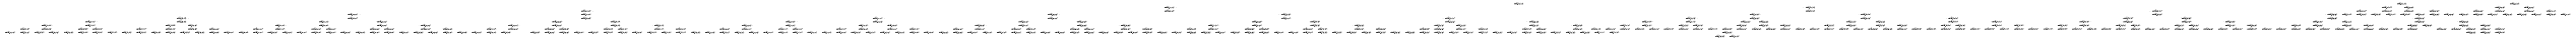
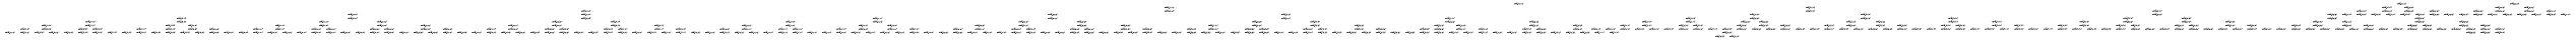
  digraph {
    n1 [label="Node{data=[4725, 4725]}"]
    n2 [label="Node{data=[2761, 2761]}"]
    n3 [label="Node{data=[4916, 4916]}"]
    n4 [label="Node{data=[2040, 2040]}"]
    n5 [label="Node{data=[2897, 2897]}"]
    n6 [label="Node{data=[4840, 4840]}"]
    n7 [label="Node{data=[5977, 5977]}"]
    n8 [label="Node{data=[2008, 2008]}"]
    n9 [label="Node{data=[2072, 2072]}"]
    n10 [label="Node{data=[2865, 2865]}"]
    n11 [label="Node{data=[4357, 4357]}"]
    n12 [label="Node{data=[1945, 1945]}"]
    n13 [label="Node{data=[2024, 2024]}"]
    n14 [label="Node{data=[2293, 2293]}"]
    n15 [label="Node{data=[1937, 1937]}"]
    n16 [label="Node{data=[1953, 1953]}"]
    n17 [label="Node{data=[2016, 2016]}"]
    n18 [label="Node{data=[2032, 2032]}"]
    n19 [label="Node{data=[1910, 1910]}"]
    n20 [label="Node{data=[1941, 1941]}"]
    n21 [label="Node{data=[1949, 1949]}"]
    n22 [label="Node{data=[1957, 1957]}"]
    n23 [label="Node{data=[1391, 1391]}"]
    n24 [label="Node{data=[1935, 1935]}"]
    n25 [label="Node{data=[1939, 1939]}"]
    n26 [label="Node{data=[1943, 1943]}"]
    n27 [label="Node{data=[1103, 1103]}"]
    n28 [label="Node{data=[1867, 1867]}"]
    n29 [label="Node{data=[1934, 1934]}"]
    n30 [label="Node{data=[1936, 1936]}"]
    n31 [label="Node{data=[1938, 1938]}"]
    n32 [label="Node{data=[1940, 1940]}"]
    n33 [label="Node{data=[1942, 1942]}"]
    n34 [label="Node{data=[1944, 1944]}"]
    n35 [label="Node{data=[1947, 1947]}"]
    n36 [label="Node{data=[1951, 1951]}"]
    n37 [label="Node{data=[1955, 1955]}"]
    n38 [label="Node{data=[2006, 2006]}"]
    n39 [label="Node{data=[1946, 1946]}"]
    n40 [label="Node{data=[1948, 1948]}"]
    n41 [label="Node{data=[1950, 1950]}"]
    n42 [label="Node{data=[1952, 1952]}"]
    n43 [label="Node{data=[1954, 1954]}"]
    n44 [label="Node{data=[1956, 1956]}"]
    n45 [label="Node{data=[2005, 2005]}"]
    n46 [label="Node{data=[2007, 2007]}"]
    n47 [label="Node{data=[2012, 2012]}"]
    n48 [label="Node{data=[2020, 2020]}"]
    n49 [label="Node{data=[2028, 2028]}"]
    n50 [label="Node{data=[2036, 2036]}"]
    n51 [label="Node{data=[2010, 2010]}"]
    n52 [label="Node{data=[2014, 2014]}"]
    n53 [label="Node{data=[2018, 2018]}"]
    n54 [label="Node{data=[2022, 2022]}"]
    n55 [label="Node{data=[2009, 2009]}"]
    n56 [label="Node{data=[2011, 2011]}"]
    n57 [label="Node{data=[2013, 2013]}"]
    n58 [label="Node{data=[2015, 2015]}"]
    n59 [label="Node{data=[2017, 2017]}"]
    n60 [label="Node{data=[2019, 2019]}"]
    n61 [label="Node{data=[2021, 2021]}"]
    n62 [label="Node{data=[2023, 2023]}"]
    n63 [label="Node{data=[2026, 2026]}"]
    n64 [label="Node{data=[2030, 2030]}"]
    n65 [label="Node{data=[2034, 2034]}"]
    n66 [label="Node{data=[2038, 2038]}"]
    n67 [label="Node{data=[2025, 2025]}"]
    n68 [label="Node{data=[2027, 2027]}"]
    n69 [label="Node{data=[2029, 2029]}"]
    n70 [label="Node{data=[2031, 2031]}"]
    n71 [label="Node{data=[2033, 2033]}"]
    n72 [label="Node{data=[2035, 2035]}"]
    n73 [label="Node{data=[2037, 2037]}"]
    n74 [label="Node{data=[2039, 2039]}"]
    n75 [label="Node{data=[2253, 2253]}"]
    n76 [label="Node{data=[2409, 2409]}"]
    n77 [label="Node{data=[2048, 2048]}"]
    n78 [label="Node{data=[2044, 2044]}"]
    n79 [label="Node{data=[2052, 2052]}"]
    n80 [label="Node{data=[2064, 2064]}"]
    n81 [label="Node{data=[2060, 2060]}"]
    n82 [label="Node{data=[2068, 2068]}"]
    n83 [label="Node{data=[2042, 2042]}"]
    n84 [label="Node{data=[2046, 2046]}"]
    n85 [label="Node{data=[2050, 2050]}"]
    n86 [label="Node{data=[2054, 2054]}"]
    n87 [label="Node{data=[2041, 2041]}"]
    n88 [label="Node{data=[2043, 2043]}"]
    n89 [label="Node{data=[2045, 2045]}"]
    n90 [label="Node{data=[2047, 2047]}"]
    n91 [label="Node{data=[2049, 2049]}"]
    n92 [label="Node{data=[2051, 2051]}"]
    n93 [label="Node{data=[2053, 2053]}"]
    n94 [label="Node{data=[2055, 2055]}"]
    n95 [label="Node{data=[2058, 2058]}"]
    n96 [label="Node{data=[2062, 2062]}"]
    n97 [label="Node{data=[2066, 2066]}"]
    n98 [label="Node{data=[2070, 2070]}"]
    n99 [label="Node{data=[2057, 2057]}"]
    n100 [label="Node{data=[2059, 2059]}"]
    n101 [label="Node{data=[2061, 2061]}"]
    n102 [label="Node{data=[2063, 2063]}"]
    n103 [label="Node{data=[2065, 2065]}"]
    n104 [label="Node{data=[2067, 2067]}"]
    n105 [label="Node{data=[2069, 2069]}"]
    n106 [label="Node{data=[2071, 2071]}"]
    n107 [label="Node{data=[2076, 2076]}"]
    n108 [label="Node{data=[2257, 2257]}"]
    n109 [label="Node{data=[2405, 2405]}"]
    n110 [label="Node{data=[2413, 2413]}"]
    n111 [label="Node{data=[2074, 2074]}"]
    n112 [label="Node{data=[2158, 2158]}"]
    n113 [label="Node{data=[2255, 2255]}"]
    n114 [label="Node{data=[2259, 2259]}"]
    n115 [label="Node{data=[2073, 2073]}"]
    n116 [label="Node{data=[2075, 2075]}"]
    n117 [label="Node{data=[2098, 2098]}"]
+   n118 [label="Node{data=[2226, 2226]}"]
    n119 [label="Node{data=[2254, 2254]}"]
    n120 [label="Node{data=[2256, 2256]}"]
    n121 [label="Node{data=[2258, 2258]}"]
    n122 [label="Node{data=[2291, 2291]}"]
    n123 [label="Node{data=[2403, 2403]}"]
    n124 [label="Node{data=[2407, 2407]}"]
    n125 [label="Node{data=[2411, 2411]}"]
    n126 [label="Node{data=[2415, 2415]}"]
    n127 [label="Node{data=[2344, 2344]}"]
    n128 [label="Node{data=[2404, 2404]}"]
    n129 [label="Node{data=[2406, 2406]}"]
    n130 [label="Node{data=[2408, 2408]}"]
    n131 [label="Node{data=[2410, 2410]}"]
    n132 [label="Node{data=[2412, 2412]}"]
    n133 [label="Node{data=[2414, 2414]}"]
    n134 [label="Node{data=[2456, 2456]}"]
    n135 [label="Node{data=[2777, 2777]}"]
    n136 [label="Node{data=[2881, 2881]}"]
    n137 [label="Node{data=[3701, 3701]}"]
    n138 [label="Node{data=[4677, 4677]}"]
    n139 [label="Node{data=[2769, 2769]}"]
    n140 [label="Node{data=[2785, 2785]}"]
    n141 [label="Node{data=[2873, 2873]}"]
    n142 [label="Node{data=[2889, 2889]}"]
    n143 [label="Node{data=[2765, 2765]}"]
    n144 [label="Node{data=[2773, 2773]}"]
    n145 [label="Node{data=[2781, 2781]}"]
    n146 [label="Node{data=[2789, 2789]}"]
    n147 [label="Node{data=[2763, 2763]}"]
    n148 [label="Node{data=[2767, 2767]}"]
    n149 [label="Node{data=[2771, 2771]}"]
    n150 [label="Node{data=[2775, 2775]}"]
    n151 [label="Node{data=[2762, 2762]}"]
    n152 [label="Node{data=[2764, 2764]}"]
    n153 [label="Node{data=[2766, 2766]}"]
    n154 [label="Node{data=[2768, 2768]}"]
    n155 [label="Node{data=[2770, 2770]}"]
    n156 [label="Node{data=[2772, 2772]}"]
    n157 [label="Node{data=[2774, 2774]}"]
    n158 [label="Node{data=[2776, 2776]}"]
    n159 [label="Node{data=[2779, 2779]}"]
    n160 [label="Node{data=[2783, 2783]}"]
    n161 [label="Node{data=[2787, 2787]}"]
    n162 [label="Node{data=[2791, 2791]}"]
    n163 [label="Node{data=[2778, 2778]}"]
    n164 [label="Node{data=[2780, 2780]}"]
    n165 [label="Node{data=[2782, 2782]}"]
    n166 [label="Node{data=[2784, 2784]}"]
    n167 [label="Node{data=[2786, 2786]}"]
    n168 [label="Node{data=[2788, 2788]}"]
    n169 [label="Node{data=[2790, 2790]}"]
    n170 [label="Node{data=[2792, 2792]}"]
    n171 [label="Node{data=[2869, 2869]}"]
    n172 [label="Node{data=[2877, 2877]}"]
    n173 [label="Node{data=[2885, 2885]}"]
    n174 [label="Node{data=[2893, 2893]}"]
    n175 [label="Node{data=[2867, 2867]}"]
    n176 [label="Node{data=[2871, 2871]}"]
    n177 [label="Node{data=[2875, 2875]}"]
    n178 [label="Node{data=[2879, 2879]}"]
    n179 [label="Node{data=[2866, 2866]}"]
    n180 [label="Node{data=[2868, 2868]}"]
    n181 [label="Node{data=[2870, 2870]}"]
    n182 [label="Node{data=[2872, 2872]}"]
    n183 [label="Node{data=[2874, 2874]}"]
    n184 [label="Node{data=[2876, 2876]}"]
    n185 [label="Node{data=[2878, 2878]}"]
    n186 [label="Node{data=[2880, 2880]}"]
    n187 [label="Node{data=[2883, 2883]}"]
    n188 [label="Node{data=[2887, 2887]}"]
    n189 [label="Node{data=[2891, 2891]}"]
    n190 [label="Node{data=[2895, 2895]}"]
    n191 [label="Node{data=[2882, 2882]}"]
    n192 [label="Node{data=[2884, 2884]}"]
    n193 [label="Node{data=[2886, 2886]}"]
    n194 [label="Node{data=[2888, 2888]}"]
    n195 [label="Node{data=[2890, 2890]}"]
    n196 [label="Node{data=[2892, 2892]}"]
    n197 [label="Node{data=[2894, 2894]}"]
    n198 [label="Node{data=[2896, 2896]}"]
    n199 [label="Node{data=[3693, 3693]}"]
    n200 [label="Node{data=[4349, 4349]}"]
    n201 [label="Node{data=[4668, 4668]}"]
    n202 [label="Node{data=[4685, 4685]}"]
    n203 [label="Node{data=[3417, 3417]}"]
    n204 [label="Node{data=[3697, 3697]}"]
    n205 [label="Node{data=[4345, 4345]}"]
    n206 [label="Node{data=[4353, 4353]}"]
    n207 [label="Node{data=[2928, 2928]}"]
    n208 [label="Node{data=[3470, 3470]}"]
    n209 [label="Node{data=[3695, 3695]}"]
    n210 [label="Node{data=[3699, 3699]}"]
    n211 [label="Node{data=[2916, 2916]}"]
    n212 [label="Node{data=[3355, 3355]}"]
    n213 [label="Node{data=[3463, 3463]}"]
    n214 [label="Node{data=[3577, 3577]}"]
    n215 [label="Node{data=[3694, 3694]}"]
    n216 [label="Node{data=[3696, 3696]}"]
    n217 [label="Node{data=[3698, 3698]}"]
    n218 [label="Node{data=[3700, 3700]}"]
    n219 [label="Node{data=[3703, 3703]}"]
    n220 [label="Node{data=[4347, 4347]}"]
    n221 [label="Node{data=[4351, 4351]}"]
    n222 [label="Node{data=[4355, 4355]}"]
    n223 [label="Node{data=[3702, 3702]}"]
    n224 [label="Node{data=[3704, 3704]}"]
    n225 [label="Node{data=[4346, 4346]}"]
    n226 [label="Node{data=[4348, 4348]}"]
    n227 [label="Node{data=[4350, 4350]}"]
    n228 [label="Node{data=[4352, 4352]}"]
    n229 [label="Node{data=[4354, 4354]}"]
    n230 [label="Node{data=[4356, 4356]}"]
    n231 [label="Node{data=[4361, 4361]}"]
    n232 [label="Node{data=[4673, 4673]}"]
    n233 [label="Node{data=[4681, 4681]}"]
    n234 [label="Node{data=[4689, 4689]}"]
    n235 [label="Node{data=[4359, 4359]}"]
    n236 [label="Node{data=[4363, 4363]}"]
    n237 [label="Node{data=[4671, 4671]}"]
    n238 [label="Node{data=[4675, 4675]}"]
    n239 [label="Node{data=[4358, 4358]}"]
    n240 [label="Node{data=[4360, 4360]}"]
    n241 [label="Node{data=[4362, 4362]}"]
    n242 [label="Node{data=[4670, 4670]}"]
    n243 [label="Node{data=[4672, 4672]}"]
    n244 [label="Node{data=[4674, 4674]}"]
    n245 [label="Node{data=[4676, 4676]}"]
    n246 [label="Node{data=[4679, 4679]}"]
    n247 [label="Node{data=[4683, 4683]}"]
    n248 [label="Node{data=[4687, 4687]}"]
    n249 [label="Node{data=[4723, 4723]}"]
    n250 [label="Node{data=[4678, 4678]}"]
    n251 [label="Node{data=[4680, 4680]}"]
    n252 [label="Node{data=[4682, 4682]}"]
    n253 [label="Node{data=[4684, 4684]}"]
    n254 [label="Node{data=[4686, 4686]}"]
    n255 [label="Node{data=[4688, 4688]}"]
    n256 [label="Node{data=[4717, 4717]}"]
    n257 [label="Node{data=[4724, 4724]}"]
    n258 [label="Node{data=[4802, 4802]}"]
    n259 [label="Node{data=[4900, 4900]}"]
    n260 [label="Node{data=[5619, 5619]}"]
    n261 [label="Node{data=[9653, 9653]}"]
    n262 [label="Node{data=[4733, 4733]}"]
    n263 [label="Node{data=[4832, 4832]}"]
    n264 [label="Node{data=[4852, 4852]}"]
    n265 [label="Node{data=[4908, 4908]}"]
    n266 [label="Node{data=[4729, 4729]}"]
    n267 [label="Node{data=[4737, 4737]}"]
    n268 [label="Node{data=[4828, 4828]}"]
    n269 [label="Node{data=[4836, 4836]}"]
    n270 [label="Node{data=[4727, 4727]}"]
    n271 [label="Node{data=[4731, 4731]}"]
    n272 [label="Node{data=[4735, 4735]}"]
    n273 [label="Node{data=[4739, 4739]}"]
    n274 [label="Node{data=[4726, 4726]}"]
    n275 [label="Node{data=[4728, 4728]}"]
    n276 [label="Node{data=[4730, 4730]}"]
    n277 [label="Node{data=[4732, 4732]}"]
    n278 [label="Node{data=[4734, 4734]}"]
    n279 [label="Node{data=[4736, 4736]}"]
    n280 [label="Node{data=[4738, 4738]}"]
    n281 [label="Node{data=[4740, 4740]}"]
    n282 [label="Node{data=[4830, 4830]}"]
    n283 [label="Node{data=[4834, 4834]}"]
    n284 [label="Node{data=[4838, 4838]}"]
    n285 [label="Node{data=[4826, 4826]}"]
    n286 [label="Node{data=[4825, 4825]}"]
    n287 [label="Node{data=[4827, 4827]}"]
    n288 [label="Node{data=[4829, 4829]}"]
    n289 [label="Node{data=[4831, 4831]}"]
    n290 [label="Node{data=[4833, 4833]}"]
    n291 [label="Node{data=[4835, 4835]}"]
    n292 [label="Node{data=[4837, 4837]}"]
    n293 [label="Node{data=[4839, 4839]}"]
    n294 [label="Node{data=[4848, 4848]}"]
    n295 [label="Node{data=[4856, 4856]}"]
    n296 [label="Node{data=[4904, 4904]}"]
    n297 [label="Node{data=[4912, 4912]}"]
    n298 [label="Node{data=[4846, 4846]}"]
    n299 [label="Node{data=[4850, 4850]}"]
    n300 [label="Node{data=[4854, 4854]}"]
    n301 [label="Node{data=[4898, 4898]}"]
    n302 [label="Node{data=[4841, 4841]}"]
    n303 [label="Node{data=[4847, 4847]}"]
    n304 [label="Node{data=[4849, 4849]}"]
    n305 [label="Node{data=[4851, 4851]}"]
    n306 [label="Node{data=[4853, 4853]}"]
    n307 [label="Node{data=[4855, 4855]}"]
    n308 [label="Node{data=[4857, 4857]}"]
    n309 [label="Node{data=[4899, 4899]}"]
    n310 [label="Node{data=[4902, 4902]}"]
    n311 [label="Node{data=[4906, 4906]}"]
    n312 [label="Node{data=[4910, 4910]}"]
    n313 [label="Node{data=[4914, 4914]}"]
    n314 [label="Node{data=[4901, 4901]}"]
    n315 [label="Node{data=[4903, 4903]}"]
    n316 [label="Node{data=[4905, 4905]}"]
    n317 [label="Node{data=[4907, 4907]}"]
    n318 [label="Node{data=[4909, 4909]}"]
    n319 [label="Node{data=[4911, 4911]}"]
    n320 [label="Node{data=[4913, 4913]}"]
    n321 [label="Node{data=[4915, 4915]}"]
    n322 [label="Node{data=[4924, 4924]}"]
    n323 [label="Node{data=[5969, 5969]}"]
    n324 [label="Node{data=[5985, 5985]}"]
    n325 [label="Node{data=[9661, 9661]}"]
    n326 [label="Node{data=[4920, 4920]}"]
    n327 [label="Node{data=[5380, 5380]}"]
    n328 [label="Node{data=[5879, 5879]}"]
    n329 [label="Node{data=[5973, 5973]}"]
    n330 [label="Node{data=[4918, 4918]}"]
    n331 [label="Node{data=[4922, 4922]}"]
    n332 [label="Node{data=[4926, 4926]}"]
    n333 [label="Node{data=[5491, 5491]}"]
    n334 [label="Node{data=[4917, 4917]}"]
    n335 [label="Node{data=[4919, 4919]}"]
    n336 [label="Node{data=[4921, 4921]}"]
    n337 [label="Node{data=[4923, 4923]}"]
    n338 [label="Node{data=[4925, 4925]}"]
    n339 [label="Node{data=[4927, 4927]}"]
    n340 [label="Node{data=[5482, 5482]}"]
    n341 [label="Node{data=[5587, 5587]}"]
    n342 [label="Node{data=[5757, 5757]}"]
    n343 [label="Node{data=[5967, 5967]}"]
    n344 [label="Node{data=[5971, 5971]}"]
    n345 [label="Node{data=[5975, 5975]}"]
    n346 [label="Node{data=[5734, 5734]}"]
    n347 [label="Node{data=[5857, 5857]}"]
    n348 [label="Node{data=[5966, 5966]}"]
    n349 [label="Node{data=[5968, 5968]}"]
    n350 [label="Node{data=[5970, 5970]}"]
    n351 [label="Node{data=[5972, 5972]}"]
    n352 [label="Node{data=[5974, 5974]}"]
    n353 [label="Node{data=[5976, 5976]}"]
    n354 [label="Node{data=[5981, 5981]}"]
    n355 [label="Node{data=[6176, 6176]}"]
    n356 [label="Node{data=[9657, 9657]}"]
    n357 [label="Node{data=[9665, 9665]}"]
    n358 [label="Node{data=[5979, 5979]}"]
    n359 [label="Node{data=[5983, 5983]}"]
    n360 [label="Node{data=[5987, 5987]}"]
    n361 [label="Node{data=[8229, 8229]}"]
    n362 [label="Node{data=[5978, 5978]}"]
    n363 [label="Node{data=[5980, 5980]}"]
    n364 [label="Node{data=[5982, 5982]}"]
    n365 [label="Node{data=[5984, 5984]}"]
    n366 [label="Node{data=[5986, 5986]}"]
    n367 [label="Node{data=[6131, 6131]}"]
    n368 [label="Node{data=[6338, 6338]}"]
    n369 [label="Node{data=[9652, 9652]}"]
    n370 [label="Node{data=[9655, 9655]}"]
    n371 [label="Node{data=[9659, 9659]}"]
    n372 [label="Node{data=[9663, 9663]}"]
    n373 [label="Node{data=[9669, 9669]}"]
    n374 [label="Node{data=[9654, 9654]}"]
    n375 [label="Node{data=[9656, 9656]}"]
+   n376 [label="Node{data=[9658, 9658]}"]
    n377 [label="Node{data=[9660, 9660]}"]
    n378 [label="Node{data=[9662, 9662]}"]
    n379 [label="Node{data=[9664, 9664]}"]
    n380 [label="Node{data=[9667, 9667]}"]
    n381 [label="Node{data=[9670, 9670]}"]
    n382 [label="Node{data=[9666, 9666]}"]
    n383 [label="Node{data=[9668, 9668]}"]
    n384 [label="Node{data=[9972, 9972]}"]
    n1 -> n2
    n1 -> n3
    n2 -> n4
    n2 -> n5
    n3 -> n6
    n3 -> n7
    n4 -> n8
    n4 -> n9
    n5 -> n10
    n5 -> n11
    n6 -> n258
    n6 -> n259
    n7 -> n260
    n7 -> n261
    n8 -> n12
    n8 -> n13
    n9 -> n14
    n10 -> n135
    n10 -> n136
    n11 -> n137
    n11 -> n138
    n12 -> n15
    n12 -> n16
    n13 -> n17
    n13 -> n18
    n14 -> n75
    n14 -> n76
    n15 -> n19
    n15 -> n20
    n16 -> n21
    n16 -> n22
    n17 -> n47
    n17 -> n48
    n18 -> n49
    n18 -> n50
    n19 -> n23
    n19 -> n24
    n20 -> n25
    n20 -> n26
    n21 -> n35
    n21 -> n36
    n22 -> n37
    n22 -> n38
    n23 -> n27
    n23 -> n28
    n24 -> n29
    n24 -> n30
    n25 -> n31
    n25 -> n32
    n26 -> n33
    n26 -> n34
    n35 -> n39
    n35 -> n40
    n36 -> n41
    n36 -> n42
    n37 -> n43
    n37 -> n44
    n38 -> n45
    n38 -> n46
    n47 -> n51
    n47 -> n52
    n48 -> n53
    n48 -> n54
    n49 -> n63
    n49 -> n64
    n50 -> n65
    n50 -> n66
    n51 -> n55
    n51 -> n56
    n52 -> n57
    n52 -> n58
    n53 -> n59
    n53 -> n60
    n54 -> n61
    n54 -> n62
    n63 -> n67
    n63 -> n68
    n64 -> n69
    n64 -> n70
    n65 -> n71
    n65 -> n72
    n66 -> n73
    n66 -> n74
    n75 -> n107
    n75 -> n108
    n76 -> n109
    n76 -> n110
    n77 -> n78
    n77 -> n79
    n78 -> n83
    n78 -> n84
    n79 -> n85
    n79 -> n86
    n80 -> n81
    n80 -> n82
    n81 -> n95
    n81 -> n96
    n82 -> n97
    n82 -> n98
    n83 -> n87
    n83 -> n88
    n84 -> n89
    n84 -> n90
    n85 -> n91
    n85 -> n92
    n86 -> n93
    n86 -> n94
    n95 -> n99
    n95 -> n100
    n96 -> n101
    n96 -> n102
    n97 -> n103
    n97 -> n104
    n98 -> n105
    n98 -> n106
    n107 -> n111
    n107 -> n112
    n108 -> n113
    n108 -> n114
    n109 -> n123
    n109 -> n124
    n110 -> n125
    n110 -> n126
    n111 -> n115
    n111 -> n116
    n112 -> n117
+   n112 -> n118
    n113 -> n119
    n113 -> n120
    n114 -> n121
    n114 -> n122
    n123 -> n127
    n123 -> n128
    n124 -> n129
    n124 -> n130
    n125 -> n131
    n125 -> n132
    n126 -> n133
    n126 -> n134
    n135 -> n139
    n135 -> n140
    n136 -> n141
    n136 -> n142
    n137 -> n199
    n137 -> n200
    n138 -> n201
    n138 -> n202
    n139 -> n143
    n139 -> n144
    n140 -> n145
    n140 -> n146
    n141 -> n171
    n141 -> n172
    n142 -> n173
    n142 -> n174
    n143 -> n147
    n143 -> n148
    n144 -> n149
    n144 -> n150
    n145 -> n159
    n145 -> n160
    n146 -> n161
    n146 -> n162
    n147 -> n151
    n147 -> n152
    n148 -> n153
    n148 -> n154
    n149 -> n155
    n149 -> n156
    n150 -> n157
    n150 -> n158
    n159 -> n163
    n159 -> n164
    n160 -> n165
    n160 -> n166
    n161 -> n167
    n161 -> n168
    n162 -> n169
    n162 -> n170
    n171 -> n175
    n171 -> n176
    n172 -> n177
    n172 -> n178
    n173 -> n187
    n173 -> n188
    n174 -> n189
    n174 -> n190
    n175 -> n179
    n175 -> n180
    n176 -> n181
    n176 -> n182
    n177 -> n183
    n177 -> n184
    n178 -> n185
    n178 -> n186
    n187 -> n191
    n187 -> n192
    n188 -> n193
    n188 -> n194
    n189 -> n195
    n189 -> n196
    n190 -> n197
    n190 -> n198
    n199 -> n203
    n199 -> n204
    n200 -> n205
    n200 -> n206
    n201 -> n231
    n201 -> n232
    n202 -> n233
    n202 -> n234
    n203 -> n207
    n203 -> n208
    n204 -> n209
    n204 -> n210
    n205 -> n219
    n205 -> n220
    n206 -> n221
    n206 -> n222
    n207 -> n211
    n207 -> n212
    n208 -> n213
    n208 -> n214
    n209 -> n215
    n209 -> n216
    n210 -> n217
    n210 -> n218
    n219 -> n223
    n219 -> n224
    n220 -> n225
    n220 -> n226
    n221 -> n227
    n221 -> n228
    n222 -> n229
    n222 -> n230
    n231 -> n235
    n231 -> n236
    n232 -> n237
    n232 -> n238
    n233 -> n246
    n233 -> n247
    n234 -> n248
    n234 -> n249
    n235 -> n239
    n235 -> n240
    n236 -> n241
    n237 -> n242
    n237 -> n243
    n238 -> n244
    n238 -> n245
    n246 -> n250
    n246 -> n251
    n247 -> n252
    n247 -> n253
    n248 -> n254
    n248 -> n255
    n249 -> n256
    n249 -> n257
    n258 -> n262
    n258 -> n263
    n259 -> n264
    n259 -> n265
    n260 -> n322
    n260 -> n323
    n261 -> n324
    n261 -> n325
    n262 -> n266
    n262 -> n267
    n263 -> n268
    n263 -> n269
    n264 -> n294
    n264 -> n295
    n265 -> n296
    n265 -> n297
    n266 -> n270
    n266 -> n271
    n267 -> n272
    n267 -> n273
    n268 -> n282
    n269 -> n283
    n269 -> n284
    n270 -> n274
    n270 -> n275
    n271 -> n276
    n271 -> n277
    n272 -> n278
    n272 -> n279
    n273 -> n280
    n273 -> n281
    n282 -> n288
    n282 -> n289
    n283 -> n290
    n283 -> n291
    n284 -> n292
    n284 -> n293
    n285 -> n286
    n285 -> n287
    n288 -> n285
    n294 -> n298
    n294 -> n299
    n295 -> n300
    n295 -> n301
    n296 -> n310
    n296 -> n311
    n297 -> n312
    n297 -> n313
    n298 -> n302
    n298 -> n303
    n299 -> n304
    n299 -> n305
    n300 -> n306
    n300 -> n307
    n301 -> n308
    n301 -> n309
    n310 -> n314
    n310 -> n315
    n311 -> n316
    n311 -> n317
    n312 -> n318
    n312 -> n319
    n313 -> n320
    n313 -> n321
    n322 -> n326
    n322 -> n327
    n323 -> n328
    n323 -> n329
    n324 -> n354
    n324 -> n355
    n325 -> n356
    n325 -> n357
    n326 -> n330
    n326 -> n331
    n327 -> n332
    n327 -> n333
    n328 -> n342
    n328 -> n343
    n329 -> n344
    n329 -> n345
    n330 -> n334
    n330 -> n335
    n331 -> n336
    n331 -> n337
    n332 -> n338
    n332 -> n339
    n333 -> n340
    n333 -> n341
    n342 -> n346
    n342 -> n347
    n343 -> n348
    n343 -> n349
    n344 -> n350
    n344 -> n351
    n345 -> n352
    n345 -> n353
    n354 -> n358
    n354 -> n359
    n355 -> n360
    n355 -> n361
    n356 -> n370
    n356 -> n371
    n357 -> n372
    n357 -> n373
    n358 -> n362
    n358 -> n363
    n359 -> n364
    n359 -> n365
    n360 -> n366
    n360 -> n367
    n361 -> n368
    n361 -> n369
    n370 -> n374
    n370 -> n375
+   n371 -> n376
    n371 -> n377
    n372 -> n378
    n372 -> n379
    n373 -> n380
    n373 -> n381
    n380 -> n382
    n380 -> n383
    n381 -> n384
  }
